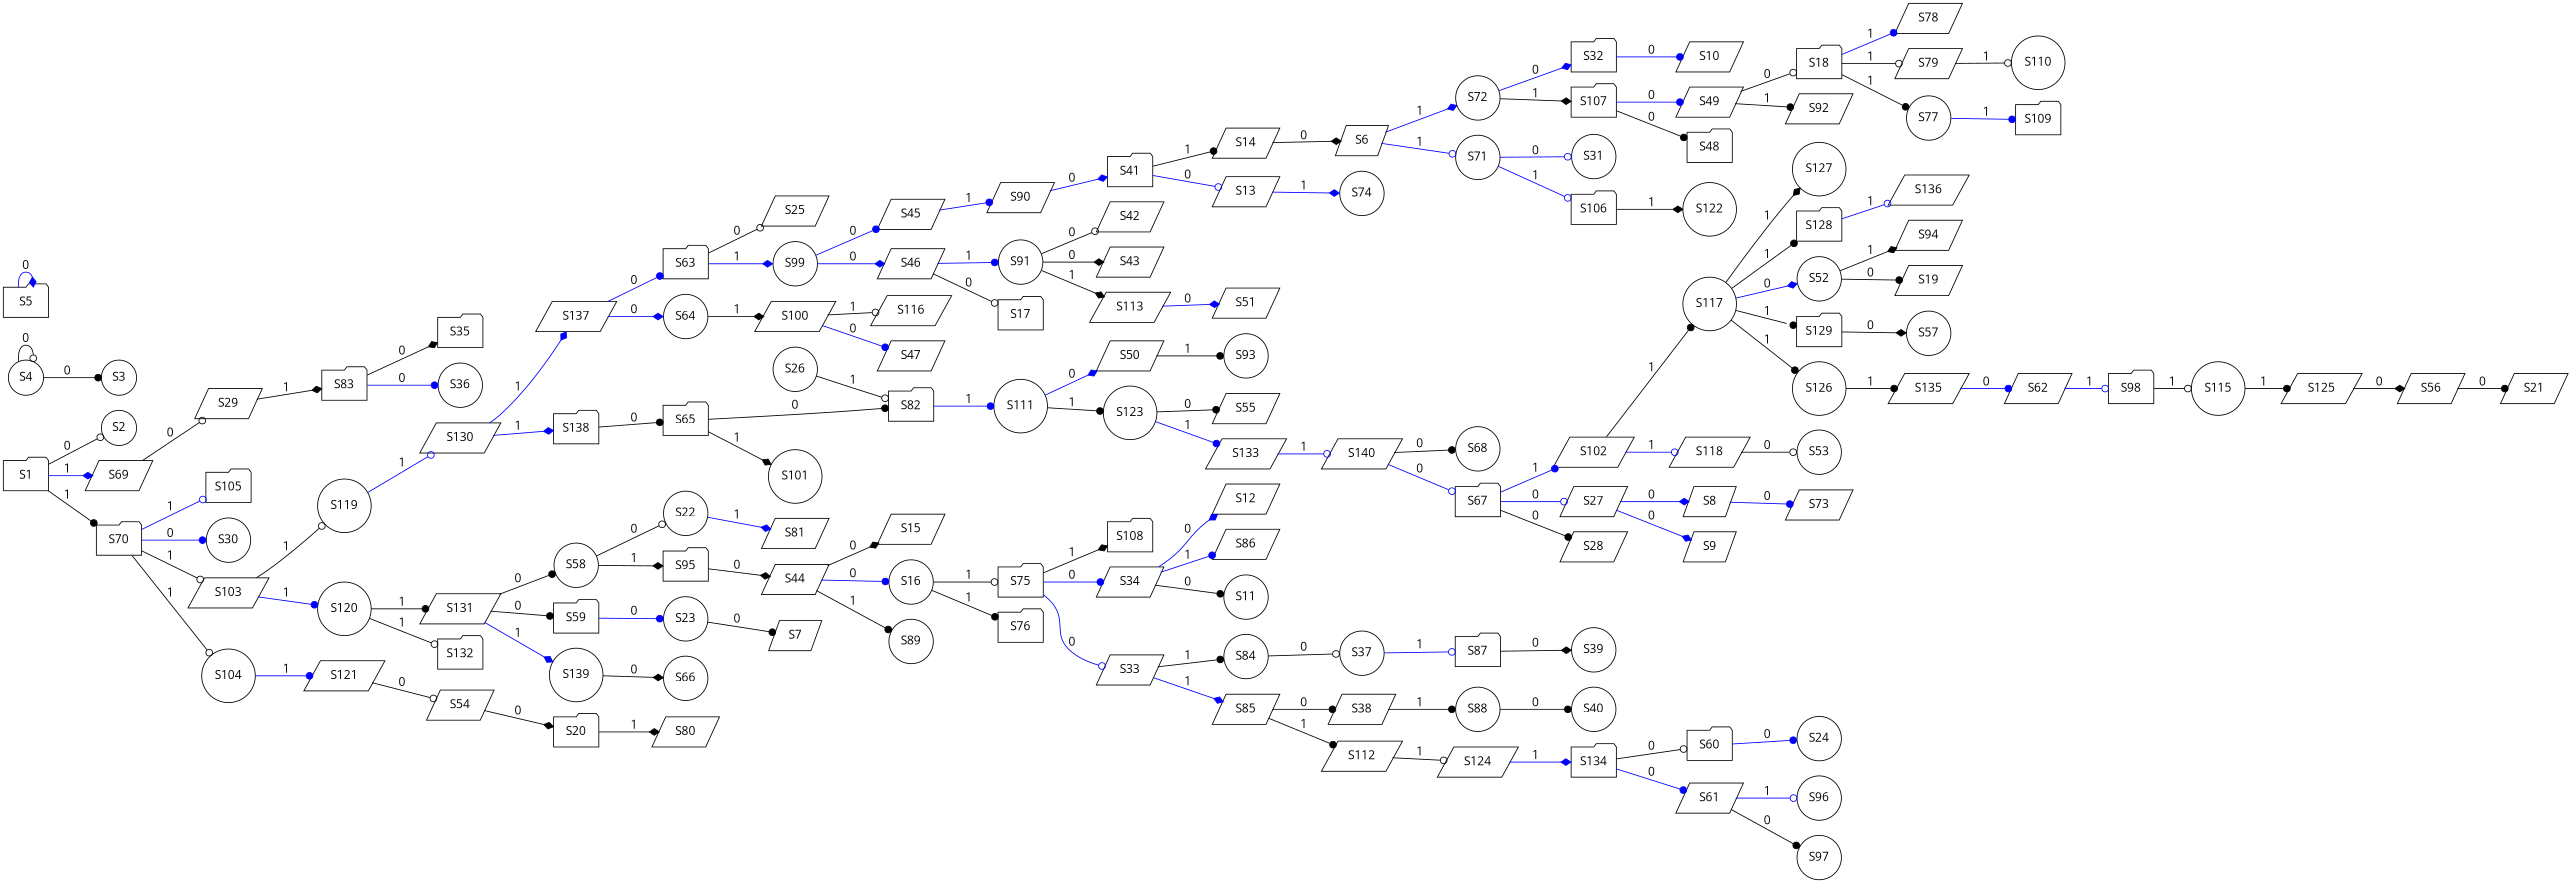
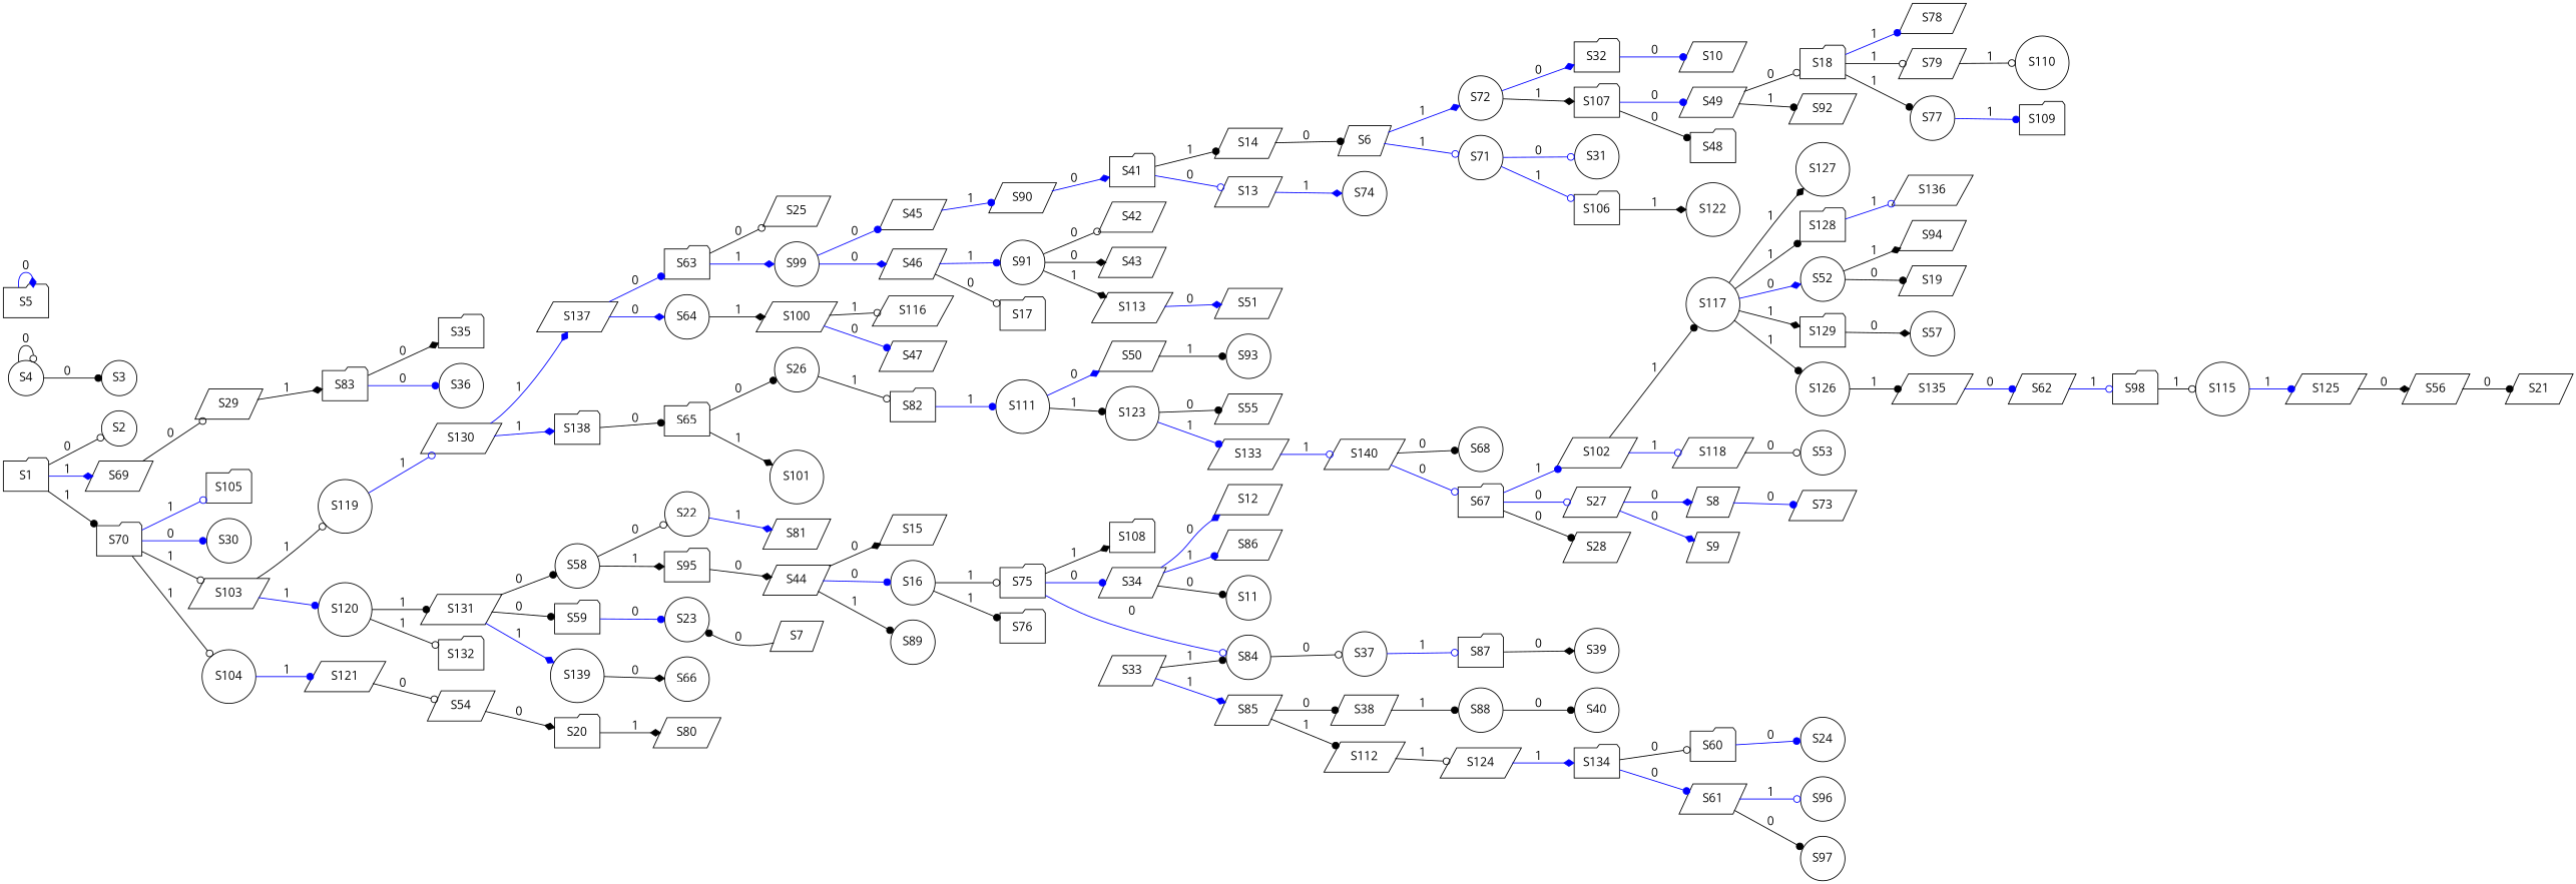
  strict digraph {
    fontname="Open Sans"
    rankdir=LR
    node [fontname="Open Sans" shape=parallelogram]
    edge [arrowhead=dot color=black fontname="Open Sans"]
    S1 [shape=folder]
    S2 [shape=circle]
    S69
    S70 [shape=folder]
    S29
    S30 [shape=circle]
    S103
    S104 [shape=circle]
    S105 [shape=folder]
    S4 [shape=circle]
    S3 [shape=circle]
    S5 [shape=folder]
    S14
    S6
    S71 [shape=circle]
    S72 [shape=circle]
    S31 [shape=circle]
    S106 [shape=folder]
    S32 [shape=folder]
    S107 [shape=folder]
    S23 [shape=circle]
    S7
    S27
    S8
    S9
    S73
    S10
    S11 [shape=circle]
    S34
    S12
    S86
    S41 [shape=folder]
    S13
    S74 [shape=circle]
    S44
    S15
    S16 [shape=circle]
    S89 [shape=circle]
    S75 [shape=folder]
    S76 [shape=folder]
    S33
    S108 [shape=folder]
    S17 [shape=folder]
    S46
    S91 [shape=circle]
    S42
    S43
    S113
    S18 [shape=folder]
    S49
    S92
    S77 [shape=circle]
    S78
    S79
    S109 [shape=folder]
    S110 [shape=circle]
    S52 [shape=circle]
    S19
    S94
    S20 [shape=folder]
    S54
    S80
    S56
    S21
    S58 [shape=circle]
    S22 [shape=circle]
    S95 [shape=folder]
    S81
    S59 [shape=folder]
    S60 [shape=folder]
    S24 [shape=circle]
    S63 [shape=folder]
    S25
    S99 [shape=circle]
    S45
    S65 [shape=folder]
    S26 [shape=circle]
    S101 [shape=circle]
    S82 [shape=folder]
    S111 [shape=circle]
    S67 [shape=folder]
    S28
    S102
    S117 [shape=circle]
    S118
    S83 [shape=folder]
    S35 [shape=folder]
    S36 [shape=circle]
    S119 [shape=circle]
    S120 [shape=circle]
    S121
    S122 [shape=circle]
    S48 [shape=folder]
    S84 [shape=circle]
    S85
    S37 [shape=circle]
    S38
    S112
    S87 [shape=folder]
    S39 [shape=circle]
    S88 [shape=circle]
    S124
    S40 [shape=circle]
    S90
    S51
    S100
    S47
    S116
    S50
    S123 [shape=circle]
    S93 [shape=circle]
    S55
    S133
    S129 [shape=folder]
    S126 [shape=circle]
    S127 [shape=circle]
    S128 [shape=folder]
    S57 [shape=circle]
    S135
    S136
    S53 [shape=circle]
    S140
    S125
    S131
    S139 [shape=circle]
    S66 [shape=circle]
    S134 [shape=folder]
    S61
    S96 [shape=circle]
    S97 [shape=circle]
    S62
    S98 [shape=folder]
    S115 [shape=circle]
    S137
    S64 [shape=circle]
    S138 [shape=folder]
    S68 [shape=circle]
    S130
    S132 [shape=folder]
    S1 -> S2 [arrowhead=odot label=0]
    S1 -> S69 [arrowhead=diamond color=blue label=1]
    S1 -> S70 [label=1]
    S69 -> S29 [arrowhead=odot label=0]
    S70 -> S30 [color=blue label=0]
    S70 -> S103 [arrowhead=odot label=1]
    S70 -> S104 [arrowhead=odot label=1]
    S70 -> S105 [arrowhead=odot color=blue label=1]
    S29 -> S83 [arrowhead=diamond label=1]
    S103 -> S119 [arrowhead=odot label=1]
    S103 -> S120 [color=blue label=1]
    S104 -> S121 [color=blue label=1]
    S4 -> S4 [arrowhead=odot label=0]
    S4 -> S3 [label=0]
    S5 -> S5 [arrowhead=diamond color=blue label=0]
-   S14 -> S6 [arrowhead=diamond label=0]
+   S14 -> S6 [label=0]
    S6 -> S71 [arrowhead=odot color=blue label=1]
    S6 -> S72 [arrowhead=diamond color=blue label=1]
    S71 -> S31 [arrowhead=odot color=blue label=0]
    S71 -> S106 [arrowhead=odot color=blue label=1]
    S72 -> S32 [arrowhead=diamond color=blue label=0]
    S72 -> S107 [arrowhead=diamond label=1]
    S106 -> S122 [arrowhead=diamond label=1]
    S32 -> S10 [color=blue label=0]
    S107 -> S49 [color=blue label=0]
    S107 -> S48 [label=0]
-   S23 -> S7 [label=0]
+   S7 -> S23 [label=0]
    S27 -> S8 [arrowhead=diamond color=blue label=0]
    S27 -> S9 [arrowhead=diamond color=blue label=0]
    S8 -> S73 [color=blue label=0]
    S34 -> S11 [label=0]
    S34 -> S12 [arrowhead=diamond color=blue label=0]
    S34 -> S86 [color=blue label=1]
    S41 -> S14 [label=1]
    S41 -> S13 [arrowhead=odot color=blue label=0]
    S13 -> S74 [arrowhead=diamond color=blue label=1]
    S44 -> S15 [arrowhead=diamond label=0]
    S44 -> S16 [color=blue label=0]
    S44 -> S89 [label=1]
    S16 -> S75 [arrowhead=odot label=1]
    S16 -> S76 [label=1]
    S75 -> S34 [color=blue label=0]
-   S75 -> S33 [arrowhead=odot color=blue label=0]
+   S75 -> S84 [arrowhead=odot color=blue label=0]
    S75 -> S108 [arrowhead=diamond label=1]
    S33 -> S84 [label=1]
    S33 -> S85 [arrowhead=diamond color=blue label=1]
    S46 -> S17 [arrowhead=odot label=0]
    S46 -> S91 [color=blue label=1]
    S91 -> S42 [arrowhead=odot label=0]
    S91 -> S43 [arrowhead=diamond label=0]
    S91 -> S113 [arrowhead=diamond label=1]
    S113 -> S51 [arrowhead=diamond color=blue label=0]
    S18 -> S77 [label=1]
    S18 -> S78 [color=blue label=1]
    S18 -> S79 [arrowhead=odot label=1]
    S49 -> S18 [arrowhead=odot label=0]
    S49 -> S92 [label=1]
    S77 -> S109 [color=blue label=1]
    S79 -> S110 [arrowhead=odot label=1]
    S52 -> S19 [label=0]
    S52 -> S94 [arrowhead=diamond label=1]
    S20 -> S80 [arrowhead=diamond label=1]
    S54 -> S20 [arrowhead=diamond label=0]
    S56 -> S21 [label=0]
    S58 -> S22 [arrowhead=odot label=0]
    S58 -> S95 [arrowhead=diamond label=1]
    S22 -> S81 [arrowhead=diamond color=blue label=1]
    S95 -> S44 [arrowhead=diamond label=0]
    S59 -> S23 [color=blue label=0]
    S60 -> S24 [color=blue label=0]
    S63 -> S25 [arrowhead=odot label=0]
    S63 -> S99 [arrowhead=diamond color=blue label=1]
    S99 -> S46 [arrowhead=diamond color=blue label=0]
    S99 -> S45 [color=blue label=0]
    S45 -> S90 [color=blue label=1]
-   S65 -> S82 [label=0]
+   S65 -> S26 [label=0]
    S65 -> S101 [arrowhead=diamond label=1]
    S26 -> S82 [arrowhead=odot label=1]
    S82 -> S111 [color=blue label=1]
    S111 -> S50 [arrowhead=diamond color=blue label=0]
    S111 -> S123 [label=1]
    S67 -> S27 [arrowhead=odot color=blue label=0]
    S67 -> S28 [label=0]
    S67 -> S102 [color=blue label=1]
    S102 -> S117 [label=1]
    S102 -> S118 [arrowhead=odot color=blue label=1]
    S117 -> S52 [arrowhead=diamond color=blue label=0]
-   S117 -> S129 [label=1]
+   S117 -> S129 [arrowhead=diamond label=1]
    S117 -> S126 [label=1]
    S117 -> S127 [arrowhead=diamond label=1]
    S117 -> S128 [label=1]
    S118 -> S53 [arrowhead=odot label=0]
    S83 -> S35 [arrowhead=diamond label=0]
    S83 -> S36 [color=blue label=0]
    S119 -> S130 [arrowhead=odot color=blue label=1]
    S120 -> S131 [label=1]
    S120 -> S132 [arrowhead=odot label=1]
    S121 -> S54 [arrowhead=odot label=0]
    S84 -> S37 [arrowhead=odot label=0]
    S85 -> S38 [label=0]
    S85 -> S112 [label=1]
    S37 -> S87 [arrowhead=odot color=blue label=1]
    S38 -> S88 [label=1]
    S112 -> S124 [arrowhead=odot label=1]
    S87 -> S39 [arrowhead=diamond label=0]
    S88 -> S40 [label=0]
    S124 -> S134 [arrowhead=diamond color=blue label=1]
    S90 -> S41 [arrowhead=diamond color=blue label=0]
    S100 -> S47 [color=blue label=0]
    S100 -> S116 [arrowhead=odot label=1]
    S50 -> S93 [label=1]
    S123 -> S55 [label=0]
    S123 -> S133 [color=blue label=1]
    S133 -> S140 [arrowhead=odot color=blue label=1]
    S129 -> S57 [arrowhead=diamond label=0]
    S126 -> S135 [label=1]
    S128 -> S136 [arrowhead=odot color=blue label=1]
    S135 -> S62 [color=blue label=0]
    S140 -> S67 [arrowhead=odot color=blue label=0]
    S140 -> S68 [label=0]
    S125 -> S56 [arrowhead=diamond label=0]
    S131 -> S58 [label=0]
    S131 -> S59 [label=0]
    S131 -> S139 [arrowhead=diamond color=blue label=1]
    S139 -> S66 [arrowhead=diamond label=0]
    S134 -> S60 [arrowhead=odot label=0]
    S134 -> S61 [color=blue label=0]
    S61 -> S96 [arrowhead=odot color=blue label=1]
    S61 -> S97 [label=0]
    S62 -> S98 [arrowhead=odot color=blue label=1]
    S98 -> S115 [arrowhead=odot label=1]
-   S115 -> S125 [label=1]
+   S115 -> S125 [color=blue label=1]
    S137 -> S63 [color=blue label=0]
    S137 -> S64 [arrowhead=diamond color=blue label=0]
    S64 -> S100 [arrowhead=diamond label=1]
    S138 -> S65 [label=0]
    S130 -> S137 [arrowhead=diamond color=blue label=1]
    S130 -> S138 [arrowhead=diamond color=blue label=1]
  }
